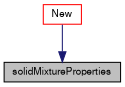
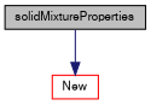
  digraph {
    rankdir=TB
    node [fontname=FreeSans fontsize=10 shape=record]
    n1 [color=black fillcolor=grey75 fontcolor=black height=0.2 label=solidMixtureProperties style=filled width=0.4]
    n2 [color=red height=0.2 label=New width=0.4]
-   n2 -> n1 [color=midnightblue fontname=FreeSans fontsize=10 labelfontname=FreeSans labelfontsize=10 style=solid]
+   n1 -> n2 [color=midnightblue fontname=FreeSans fontsize=10 labelfontname=FreeSans labelfontsize=10 style=solid]
  }
